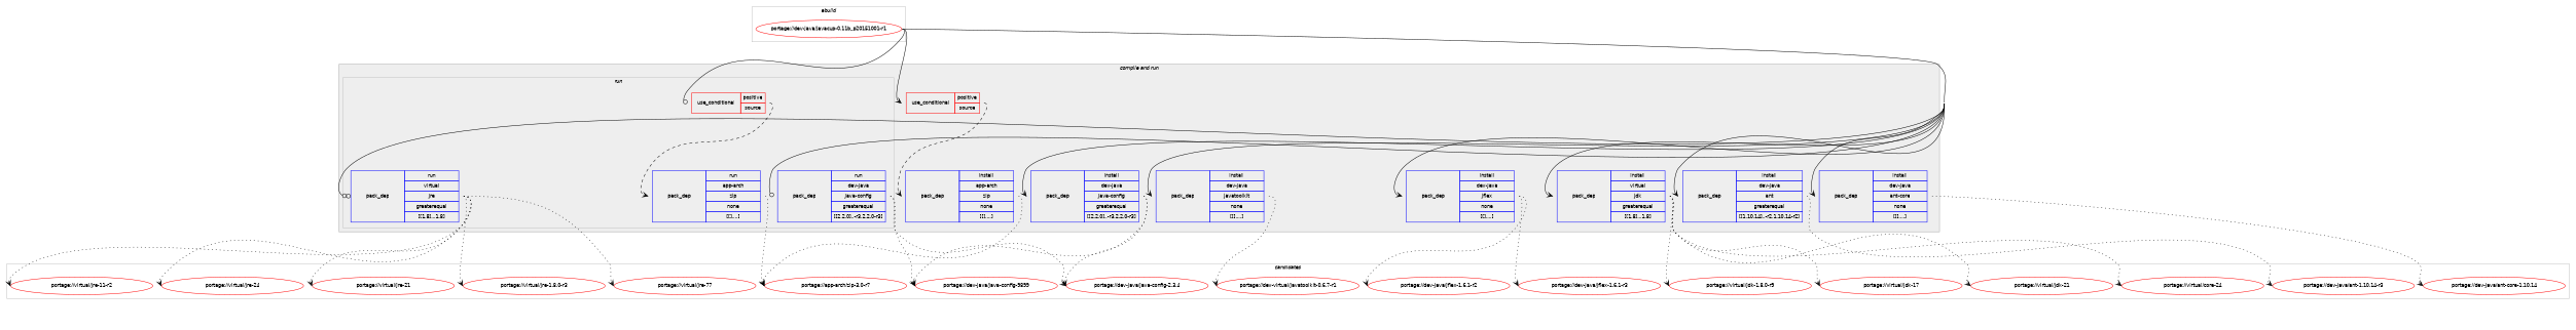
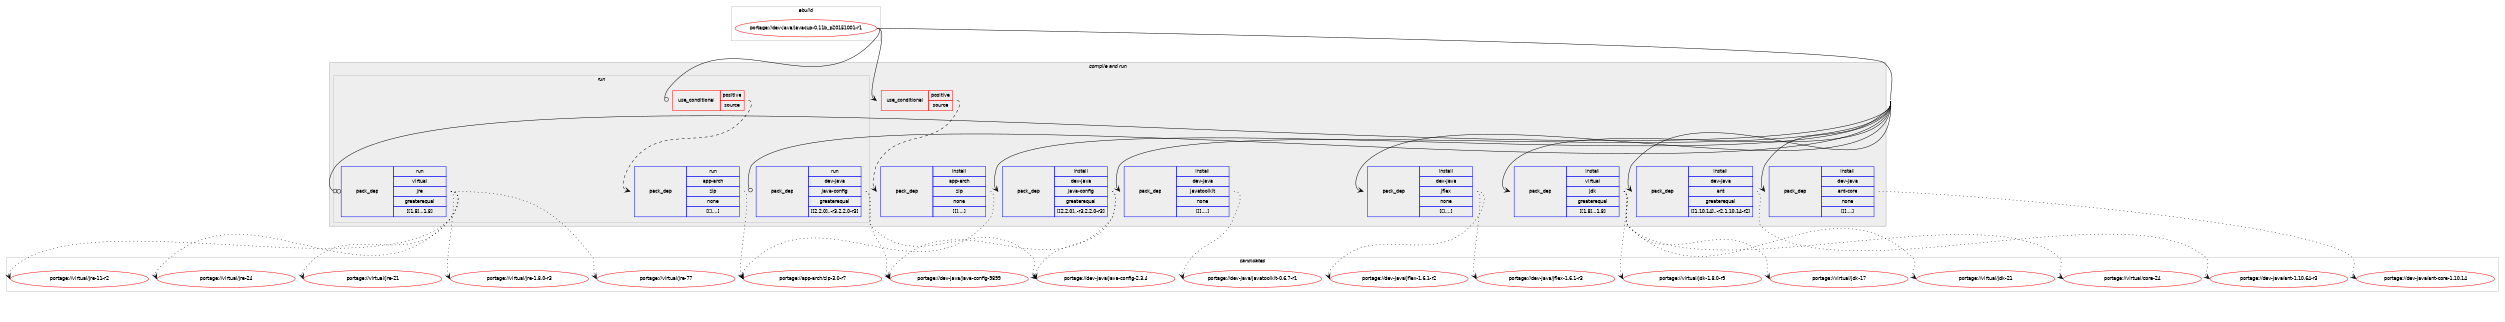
  digraph {
    compound=true
    concentrate=true
    fontname=Helvetica
    fontsize=10
    newrank=true
    rankdir=TB
    ranksep=1.5
    node [color=red fontname=Helvetica fontsize=10]
    edge [arrowhead=vee headport=w style=dotted tailport=e weight=100]
    n1 [label="portage://dev-java/javacup-0.11b_p20151001-r1" width=4]
    n2 [color=blue label=<<TABLE BORDER="0" CELLBORDER="1" CELLSPACING="0" CELLPADDING="4" WIDTH="220"><TR><TD ROWSPAN="6" CELLPADDING="30">pack_dep</TD></TR><TR><TD WIDTH="110">install</TD></TR><TR><TD>app-arch</TD></TR><TR><TD>zip</TD></TR><TR><TD>none</TD></TR><TR><TD>[[],,,,]</TD></TR></TABLE>> shape=none]
    n3 [label=<<TABLE BORDER="0" CELLBORDER="1" CELLSPACING="0" CELLPADDING="4"><TR><TD ROWSPAN="3" CELLPADDING="10">use_conditional</TD></TR><TR><TD>positive</TD></TR><TR><TD>source</TD></TR></TABLE>> shape=none]
    n4 [color=blue label=<<TABLE BORDER="0" CELLBORDER="1" CELLSPACING="0" CELLPADDING="4" WIDTH="220"><TR><TD ROWSPAN="6" CELLPADDING="30">pack_dep</TD></TR><TR><TD WIDTH="110">install</TD></TR><TR><TD>dev-java</TD></TR><TR><TD>ant</TD></TR><TR><TD>greaterequal</TD></TR><TR><TD>[[1,10,14],,-r2,1.10.14-r2]</TD></TR></TABLE>> shape=none]
    n5 [color=blue label=<<TABLE BORDER="0" CELLBORDER="1" CELLSPACING="0" CELLPADDING="4" WIDTH="220"><TR><TD ROWSPAN="6" CELLPADDING="30">pack_dep</TD></TR><TR><TD WIDTH="110">install</TD></TR><TR><TD>dev-java</TD></TR><TR><TD>ant-core</TD></TR><TR><TD>none</TD></TR><TR><TD>[[],,,,]</TD></TR></TABLE>> shape=none]
    n6 [color=blue label=<<TABLE BORDER="0" CELLBORDER="1" CELLSPACING="0" CELLPADDING="4" WIDTH="220"><TR><TD ROWSPAN="6" CELLPADDING="30">pack_dep</TD></TR><TR><TD WIDTH="110">install</TD></TR><TR><TD>dev-java</TD></TR><TR><TD>java-config</TD></TR><TR><TD>greaterequal</TD></TR><TR><TD>[[2,2,0],,-r3,2.2.0-r3]</TD></TR></TABLE>> shape=none]
    n7 [color=blue label=<<TABLE BORDER="0" CELLBORDER="1" CELLSPACING="0" CELLPADDING="4" WIDTH="220"><TR><TD ROWSPAN="6" CELLPADDING="30">pack_dep</TD></TR><TR><TD WIDTH="110">install</TD></TR><TR><TD>dev-java</TD></TR><TR><TD>javatoolkit</TD></TR><TR><TD>none</TD></TR><TR><TD>[[],,,,]</TD></TR></TABLE>> shape=none]
    n8 [color=blue label=<<TABLE BORDER="0" CELLBORDER="1" CELLSPACING="0" CELLPADDING="4" WIDTH="220"><TR><TD ROWSPAN="6" CELLPADDING="30">pack_dep</TD></TR><TR><TD WIDTH="110">install</TD></TR><TR><TD>dev-java</TD></TR><TR><TD>jflex</TD></TR><TR><TD>none</TD></TR><TR><TD>[[],,,,]</TD></TR></TABLE>> shape=none]
    n9 [color=blue label=<<TABLE BORDER="0" CELLBORDER="1" CELLSPACING="0" CELLPADDING="4" WIDTH="220"><TR><TD ROWSPAN="6" CELLPADDING="30">pack_dep</TD></TR><TR><TD WIDTH="110">install</TD></TR><TR><TD>virtual</TD></TR><TR><TD>jdk</TD></TR><TR><TD>greaterequal</TD></TR><TR><TD>[[1,8],,,1.8]</TD></TR></TABLE>> shape=none]
    n10 [color=blue label=<<TABLE BORDER="0" CELLBORDER="1" CELLSPACING="0" CELLPADDING="4" WIDTH="220"><TR><TD ROWSPAN="6" CELLPADDING="30">pack_dep</TD></TR><TR><TD WIDTH="110">run</TD></TR><TR><TD>app-arch</TD></TR><TR><TD>zip</TD></TR><TR><TD>none</TD></TR><TR><TD>[[],,,,]</TD></TR></TABLE>> shape=none]
    n11 [label=<<TABLE BORDER="0" CELLBORDER="1" CELLSPACING="0" CELLPADDING="4"><TR><TD ROWSPAN="3" CELLPADDING="10">use_conditional</TD></TR><TR><TD>positive</TD></TR><TR><TD>source</TD></TR></TABLE>> shape=none]
    n12 [color=blue label=<<TABLE BORDER="0" CELLBORDER="1" CELLSPACING="0" CELLPADDING="4" WIDTH="220"><TR><TD ROWSPAN="6" CELLPADDING="30">pack_dep</TD></TR><TR><TD WIDTH="110">run</TD></TR><TR><TD>dev-java</TD></TR><TR><TD>java-config</TD></TR><TR><TD>greaterequal</TD></TR><TR><TD>[[2,2,0],,-r3,2.2.0-r3]</TD></TR></TABLE>> shape=none]
    n13 [color=blue label=<<TABLE BORDER="0" CELLBORDER="1" CELLSPACING="0" CELLPADDING="4" WIDTH="220"><TR><TD ROWSPAN="6" CELLPADDING="30">pack_dep</TD></TR><TR><TD WIDTH="110">run</TD></TR><TR><TD>virtual</TD></TR><TR><TD>jre</TD></TR><TR><TD>greaterequal</TD></TR><TR><TD>[[1,8],,,1.8]</TD></TR></TABLE>> shape=none]
    n14 [label="portage://app-arch/zip-3.0-r7" width=4]
-   n15 [label="portage://dev-java/ant-1.10.14-r3" width=4]
+   n15 [label="portage://dev-java/ant-1.10.64-r3" width=4]
    n16 [label="portage://dev-java/ant-core-1.10.14" width=4]
    n17 [label="portage://dev-java/java-config-9899" width=4]
    n18 [label="portage://dev-java/java-config-2.3.4" width=4]
-   n19 [label="portage://dev-virtual/javatoolkit-0.6.7-r1" width=4]
+   n19 [label="portage://dev-java/javatoolkit-0.6.7-r1" width=4]
    n20 [label="portage://dev-java/jflex-1.6.1-r3" width=4]
    n21 [label="portage://dev-java/jflex-1.6.1-r2" width=4]
    n22 [label="portage://virtual/core-24" width=4]
    n23 [label="portage://virtual/jdk-21" width=4]
    n24 [label="portage://virtual/jdk-17" width=4]
    n25 [label="portage://virtual/jdk-1.8.0-r9" width=4]
    n26 [label="portage://virtual/jre-24" width=4]
    n27 [label="portage://virtual/jre-21" width=4]
    n28 [label="portage://virtual/jre-77" width=4]
    n29 [label="portage://virtual/jre-11-r2" width=4]
    n30 [label="portage://virtual/jre-1.8.0-r3" width=4]
    subgraph cluster_1 {
      color=gray
      label=<<i>ebuild</i>>
      n1
    }
    subgraph cluster_2 {
      color=gray
      label=<<i>dependencies</i>>
      subgraph cluster_3 {
        color=gray
        fillcolor="#eeeeee"
        label=<<i>compile</i>>
        style=filled
        subgraph sub_4 {
          color=gray
          fillcolor="#eeeeee"
          label=<<i>compile</i>>
          style=filled
          n3
          subgraph sub_5 {
            color=gray
            fillcolor="#eeeeee"
            label=<<i>compile</i>>
            style=filled
            n2
          }
        }
        subgraph sub_6 {
          color=gray
          fillcolor="#eeeeee"
          label=<<i>compile</i>>
          style=filled
          n4
        }
        subgraph sub_7 {
          color=gray
          fillcolor="#eeeeee"
          label=<<i>compile</i>>
          style=filled
          n5
        }
        subgraph sub_8 {
          color=gray
          fillcolor="#eeeeee"
          label=<<i>compile</i>>
          style=filled
          n6
        }
        subgraph sub_9 {
          color=gray
          fillcolor="#eeeeee"
          label=<<i>compile</i>>
          style=filled
          n7
        }
        subgraph sub_10 {
          color=gray
          fillcolor="#eeeeee"
          label=<<i>compile</i>>
          style=filled
          n8
        }
        subgraph sub_11 {
          color=gray
          fillcolor="#eeeeee"
          label=<<i>compile</i>>
          style=filled
          n9
        }
      }
      subgraph cluster_12 {
        color=gray
        fillcolor="#eeeeee"
        label=<<i>compile and run</i>>
        style=filled
      }
      subgraph cluster_13 {
        color=gray
        fillcolor="#eeeeee"
        label=<<i>run</i>>
        style=filled
        subgraph sub_14 {
          color=gray
          fillcolor="#eeeeee"
          label=<<i>run</i>>
          style=filled
          n11
          subgraph sub_15 {
            color=gray
            fillcolor="#eeeeee"
            label=<<i>run</i>>
            style=filled
            n10
          }
        }
        subgraph sub_16 {
          color=gray
          fillcolor="#eeeeee"
          label=<<i>run</i>>
          style=filled
          n12
        }
        subgraph sub_17 {
          color=gray
          fillcolor="#eeeeee"
          label=<<i>run</i>>
          style=filled
          n13
        }
      }
    }
    subgraph cluster_18 {
      color=gray
      label=<<i>candidates</i>>
      rank=same
      subgraph sub_19 {
        color=black
        label=<<i>candidates</i>>
        nodesep=1
        rank=same
        n14
      }
      subgraph sub_20 {
        color=black
        label=<<i>candidates</i>>
        nodesep=1
        rank=same
        n15
      }
      subgraph sub_21 {
        color=black
        label=<<i>candidates</i>>
        nodesep=1
        rank=same
        n16
      }
      subgraph sub_22 {
        color=black
        label=<<i>candidates</i>>
        nodesep=1
        rank=same
        n17
        n18
      }
      subgraph sub_23 {
        color=black
        label=<<i>candidates</i>>
        nodesep=1
        rank=same
        n19
      }
      subgraph sub_24 {
        color=black
        label=<<i>candidates</i>>
        nodesep=1
        rank=same
        n20
        n21
      }
      subgraph sub_25 {
        color=black
        label=<<i>candidates</i>>
        nodesep=1
        rank=same
        n22
        n23
        n24
        n25
      }
      subgraph sub_26 {
        color=black
        label=<<i>candidates</i>>
        nodesep=1
        rank=same
        n14
      }
      subgraph sub_27 {
        color=black
        label=<<i>candidates</i>>
        nodesep=1
        rank=same
        n17
        n18
      }
      subgraph sub_28 {
        color=black
        label=<<i>candidates</i>>
        nodesep=1
        rank=same
        n26
        n27
        n28
        n29
        n30
      }
    }
    n1 -> n3 [style=solid weight=20]
    n1 -> n4 [style=solid weight=20]
    n1 -> n5 [style=solid weight=20]
    n1 -> n6 [style=solid weight=20]
    n1 -> n7 [style=solid weight=20]
    n1 -> n8 [style=solid weight=20]
    n1 -> n9 [style=solid weight=20]
    n1 -> n11 [arrowhead=odot style=solid weight=20]
    n1 -> n12 [arrowhead=odot style=solid weight=20]
    n1 -> n13 [arrowhead=odot style=solid weight=20]
    n2 -> n14
    n3 -> n2 [style=dashed weight=20]
    n4 -> n15
    n5 -> n16
    n6 -> n17
    n6 -> n18
    n7 -> n19
    n8 -> n20
    n8 -> n21
    n9 -> n22
    n9 -> n23
    n9 -> n24
    n9 -> n25
    n10 -> n14
    n11 -> n10 [style=dashed weight=20]
    n12 -> n17
    n12 -> n18
    n13 -> n26
    n13 -> n27
    n13 -> n28
    n13 -> n29
    n13 -> n30
  }
